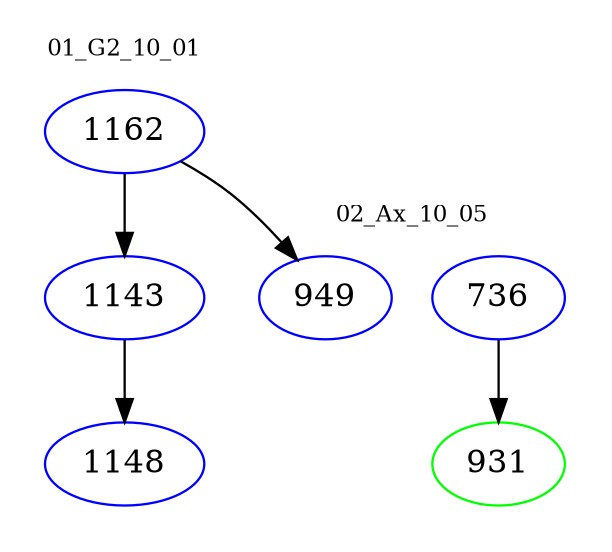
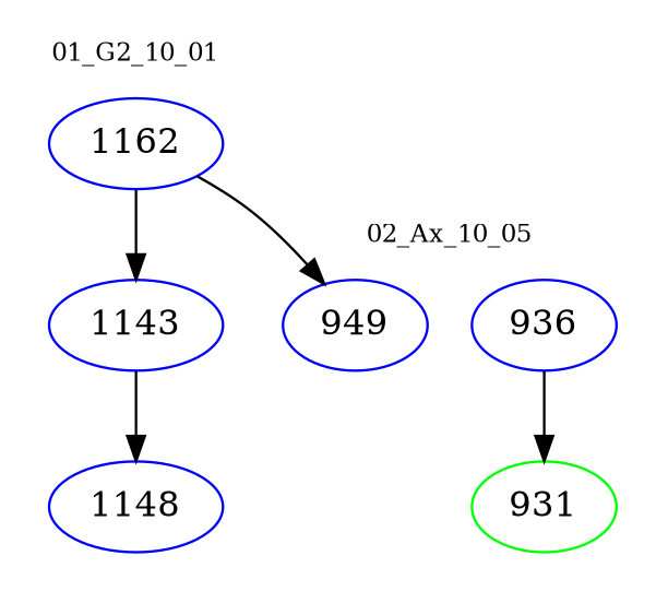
  digraph {
    node [color=blue]
    edge [color=black]
-   n1 [label=736]
+   n1 [label=936]
    n2 [color=green label=931]
    n3 [label=949]
    n4 [label=1162]
    n5 [label=1143]
    n6 [label=1148]
    subgraph cluster_1 {
      color=white
      fontsize=10
      label="02_Ax_10_05"
      n1
      n2
      n3
    }
    subgraph cluster_2 {
      color=white
      fontsize=10
      label="01_G2_10_01"
      n4
      n5
      n6
    }
    n1 -> n2
    n4 -> n3
    n4 -> n5
    n5 -> n6
  }
